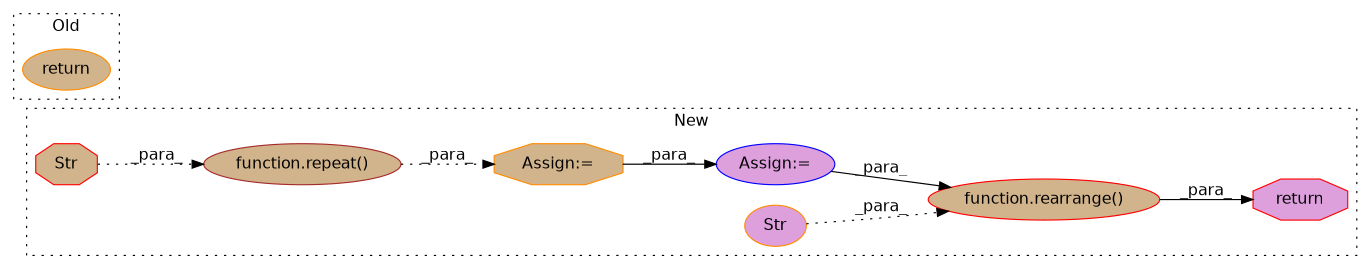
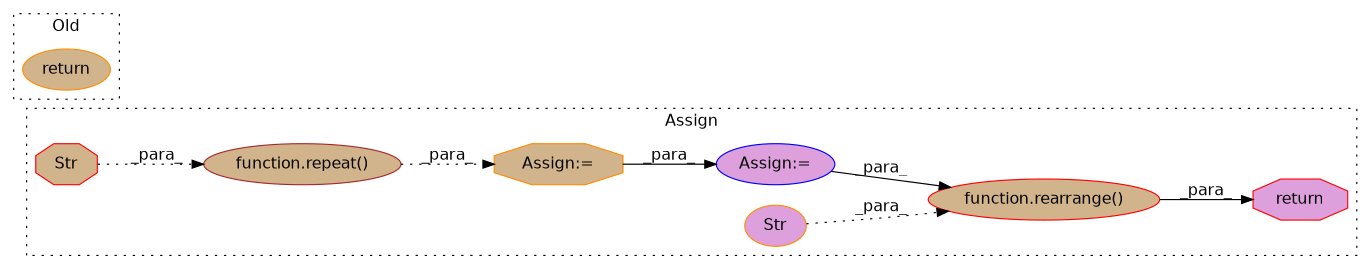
  digraph {
    rankdir=LR
    fontname="DejaVu Sans"
    node [a=75 l=7 shape=ellipse style=filled fillcolor=tan color=red fontname="DejaVu Sans"]
    edge [style=dotted fontname="DejaVu Sans"]
    n1 [l="7,8" label="function.repeat()" s="3640,3683" color=brown]
    n2 [a=66 l=21 label=Str s=3662 shape=octagon]
    n3 [a=93 label=return s=4977 shape=octagon fillcolor=plum]
    n4 [a=68 l=3 label="Assign:=" s=3637 shape=octagon color=darkorange]
    n5 [a=68 l=3 label="Assign:=" s=4537 fillcolor=plum color=blue]
    n6 [l="10,8" label="function.rearrange()" s="4815,4869"]
    n7 [a=66 l=28 label=Str s=4841 fillcolor=plum color=darkorange]
    n8 [a=93 label=return s=4036 color=darkorange]
    subgraph cluster_1 {
-     label=New
+     label=Assign
      style=dotted
      n1
      n2
      n3
      n4
      n5
      n6
      n7
    }
    subgraph cluster_2 {
      label=Old
      style=dotted
      n8
    }
    n1 -> n4 [label=_para_]
    n2 -> n1 [label=_para_]
    n4 -> n5 [label=_para_ style=solid]
    n5 -> n6 [label=_para_ style=solid]
    n6 -> n3 [label=_para_ style=solid]
    n7 -> n6 [label=_para_]
  }
